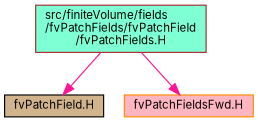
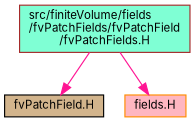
  digraph {
    fontname=Inter
    node [fontname=Inter fontsize=10 shape=record style=filled]
    edge [color=deeppink fontname=Inter fontsize=10 labelfontname=FreeSans labelfontsize=10 style=solid]
    n1 [color=brown fillcolor=aquamarine fontcolor=black height=0.2 label="src/finiteVolume/fields\l/fvPatchFields/fvPatchField\l/fvPatchFields.H" width=0.4]
    n2 [color=black height=0.2 label="fvPatchField.H" width=0.4 fillcolor=tan]
-   n3 [color=darkorange height=0.2 label="fvPatchFieldsFwd.H" width=0.4 fillcolor=lightpink]
+   n3 [color=darkorange height=0.2 label="fields.H" width=0.4 fillcolor=lightpink]
    n1 -> n2
    n1 -> n3
  }
